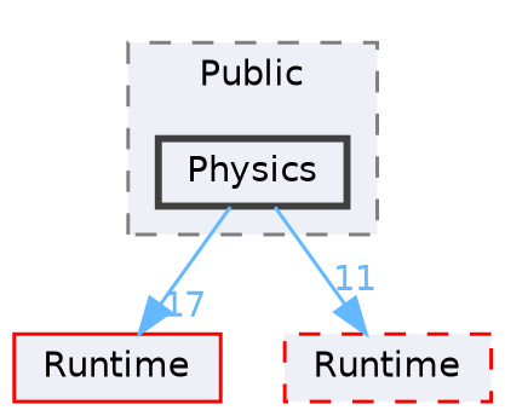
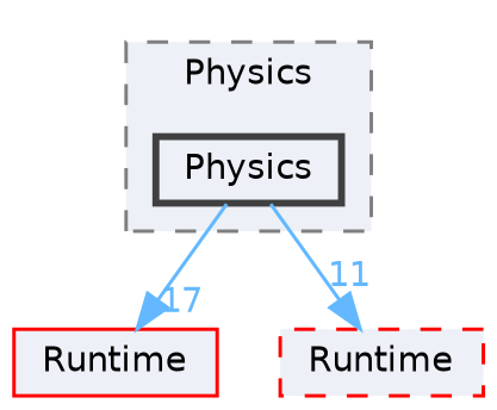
  digraph {
    compound=true
    node [color=red fillcolor="#edf0f7" fontname=Helvetica fontsize=10 shape=box]
    edge [color=steelblue1 fontcolor=steelblue1 fontname=Helvetica fontsize=10 labeldistance=1.5 labelfontname=Helvetica labelfontsize=10]
    n1 [color=grey25 height=0.2 label=Physics style="filled,bold" width=0.4]
    n2 [height=0.2 label=Runtime style=filled width=0.4]
    n3 [height=0.2 label=Runtime style="filled,dashed" width=0.4]
    subgraph cluster_1 {
      bgcolor="#edf0f7"
      fontname=Helvetica
      fontsize=10
-     label=Public
+     label=Physics
      pencolor=grey50
      style="filled,dashed"
      n1
    }
    n1 -> n2 [headlabel=17]
    n1 -> n3 [headlabel=11]
  }
